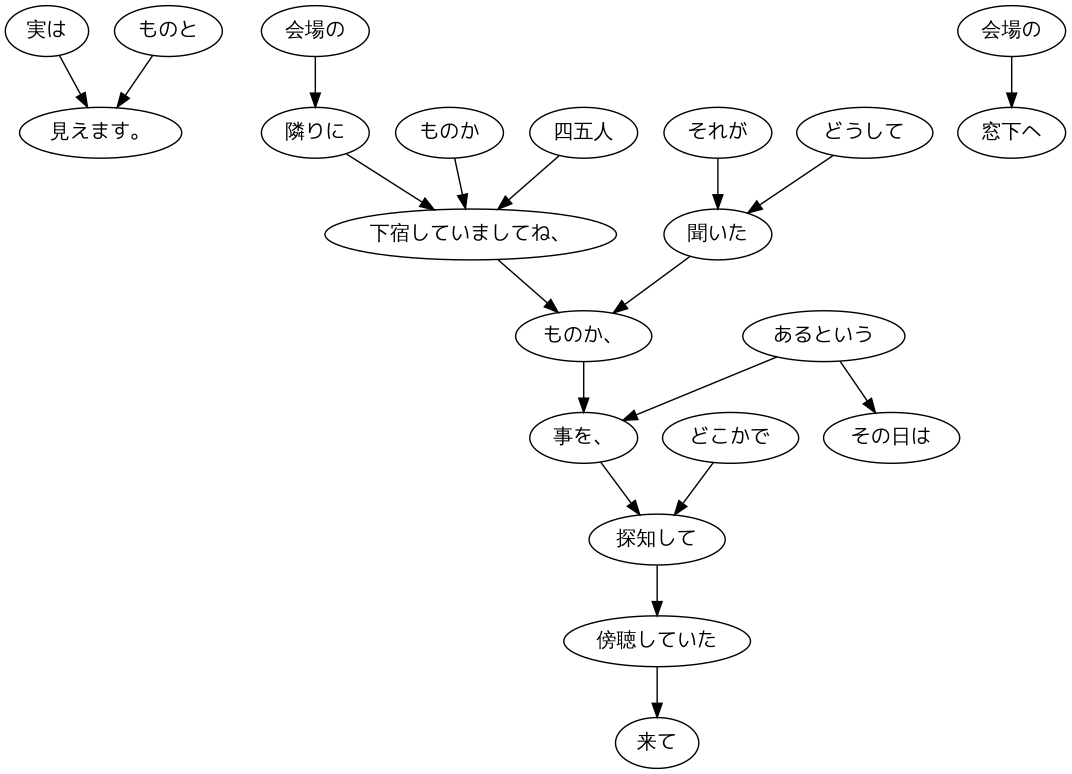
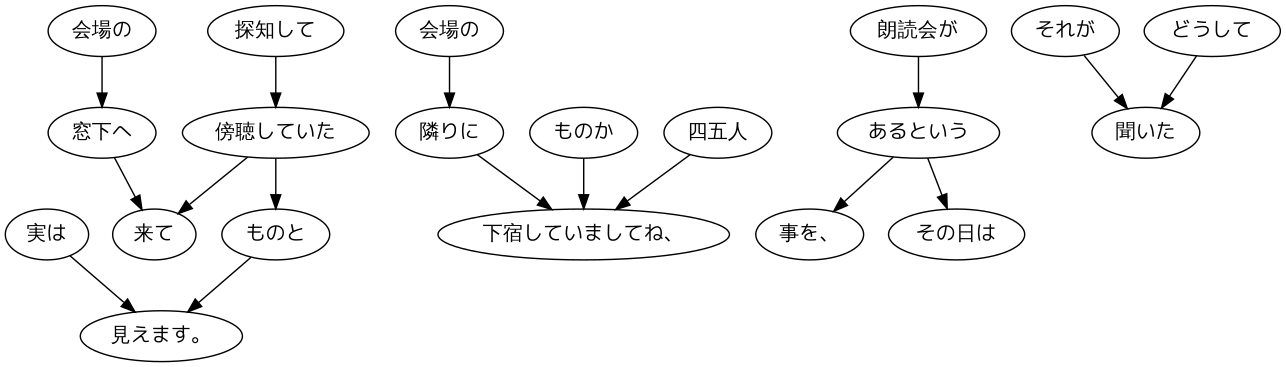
  digraph {
    fontname="DejaVu Sans Mono"
    node [fontname="DejaVu Sans Mono"]
    edge [fontname="DejaVu Sans Mono"]
    n1 [label="実は"]
    n2 [label="見えます。"]
    n3 [label="会場の"]
    n4 [label="隣りに"]
    n5 [label="下宿していましてね、"]
-   n6 [label="ものか、"]
    n7 [label="ものか"]
    n8 [label="四五人"]
    n9 [label="事を、"]
    n10 [label="それが"]
    n11 [label="聞いた"]
    n12 [label="どうして"]
    n13 [label="探知して"]
    n14 [label="その日は"]
    n15 [label="あるという"]
+   n16 [label="朗読会が"]
    n17 [label="傍聴していた"]
-   n18 [label="どこかで"]
    n19 [label="来て"]
    n20 [label="ものと"]
    n21 [label="会場の"]
    n22 [label="窓下へ"]
    n1 -> n2
    n3 -> n4
    n4 -> n5
-   n5 -> n6
-   n6 -> n9
    n7 -> n5
    n8 -> n5
-   n9 -> n13
    n10 -> n11
-   n11 -> n6
    n12 -> n11
    n13 -> n17
    n15 -> n9
    n15 -> n14
+   n16 -> n15
    n17 -> n19
-   n18 -> n13
+   n17 -> n20
    n20 -> n2
    n21 -> n22
+   n22 -> n19
  }
